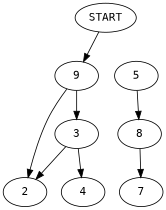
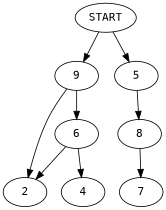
  digraph {
    fontname="DejaVu Sans Mono"
    node [fontname="DejaVu Sans Mono"]
    edge [fontname="DejaVu Sans Mono"]
    n1 [label=START]
    n2 [label=9]
    5
    2
-   3
+   3 [label=6]
    n6 [label=8]
    4
    7
    n1 -> n2
+   n1 -> 5
    n2 -> 2
    n2 -> 3
    5 -> n6
    3 -> 2
    3 -> 4
    n6 -> 7
  }
